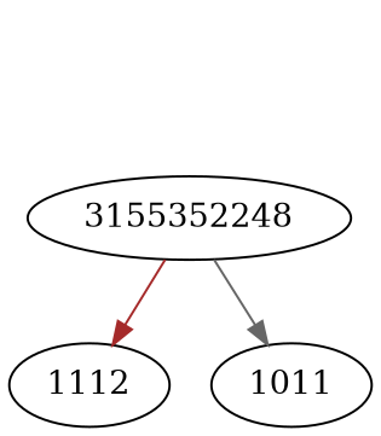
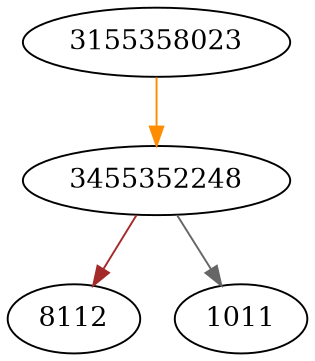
  strict digraph {
-   3155352248
-   1112
+   3155352248 [label=3455352248]
+   1112 [label=8112]
    n3 [label=1011]
+   3155358023
    3155352248 -> 1112 [color=brown]
    3155352248 -> n3 [color=gray40]
+   3155358023 -> 3155352248 [color=darkorange]
  }
